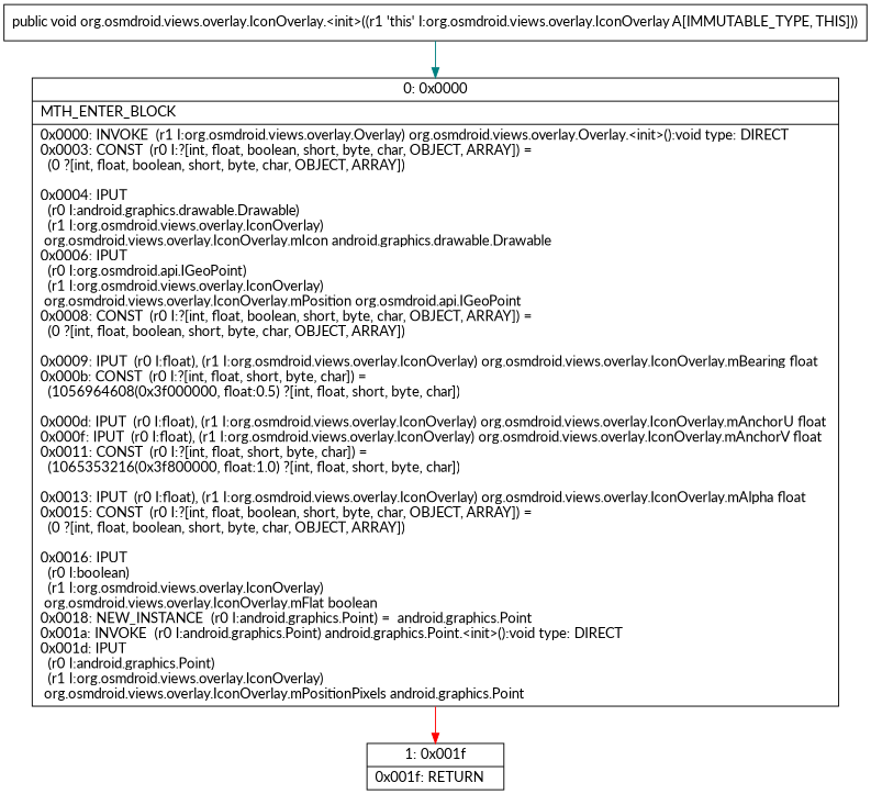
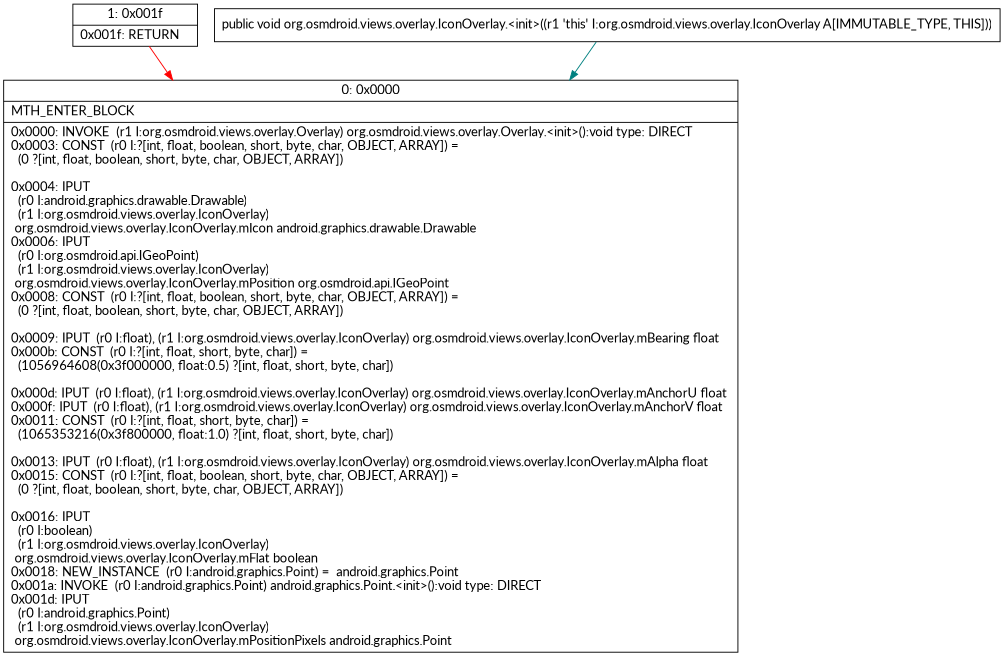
  digraph {
    fontname=Lato
    node [shape=record fontname=Lato]
    edge [fontname=Lato]
    n1 [label="{0\:\ 0x0000|MTH_ENTER_BLOCK\l|0x0000: INVOKE  (r1 I:org.osmdroid.views.overlay.Overlay) org.osmdroid.views.overlay.Overlay.\<init\>():void type: DIRECT \l0x0003: CONST  (r0 I:?[int, float, boolean, short, byte, char, OBJECT, ARRAY]) = \l  (0 ?[int, float, boolean, short, byte, char, OBJECT, ARRAY])\l \l0x0004: IPUT  \l  (r0 I:android.graphics.drawable.Drawable)\l  (r1 I:org.osmdroid.views.overlay.IconOverlay)\l org.osmdroid.views.overlay.IconOverlay.mIcon android.graphics.drawable.Drawable \l0x0006: IPUT  \l  (r0 I:org.osmdroid.api.IGeoPoint)\l  (r1 I:org.osmdroid.views.overlay.IconOverlay)\l org.osmdroid.views.overlay.IconOverlay.mPosition org.osmdroid.api.IGeoPoint \l0x0008: CONST  (r0 I:?[int, float, boolean, short, byte, char, OBJECT, ARRAY]) = \l  (0 ?[int, float, boolean, short, byte, char, OBJECT, ARRAY])\l \l0x0009: IPUT  (r0 I:float), (r1 I:org.osmdroid.views.overlay.IconOverlay) org.osmdroid.views.overlay.IconOverlay.mBearing float \l0x000b: CONST  (r0 I:?[int, float, short, byte, char]) = \l  (1056964608(0x3f000000, float:0.5) ?[int, float, short, byte, char])\l \l0x000d: IPUT  (r0 I:float), (r1 I:org.osmdroid.views.overlay.IconOverlay) org.osmdroid.views.overlay.IconOverlay.mAnchorU float \l0x000f: IPUT  (r0 I:float), (r1 I:org.osmdroid.views.overlay.IconOverlay) org.osmdroid.views.overlay.IconOverlay.mAnchorV float \l0x0011: CONST  (r0 I:?[int, float, short, byte, char]) = \l  (1065353216(0x3f800000, float:1.0) ?[int, float, short, byte, char])\l \l0x0013: IPUT  (r0 I:float), (r1 I:org.osmdroid.views.overlay.IconOverlay) org.osmdroid.views.overlay.IconOverlay.mAlpha float \l0x0015: CONST  (r0 I:?[int, float, boolean, short, byte, char, OBJECT, ARRAY]) = \l  (0 ?[int, float, boolean, short, byte, char, OBJECT, ARRAY])\l \l0x0016: IPUT  \l  (r0 I:boolean)\l  (r1 I:org.osmdroid.views.overlay.IconOverlay)\l org.osmdroid.views.overlay.IconOverlay.mFlat boolean \l0x0018: NEW_INSTANCE  (r0 I:android.graphics.Point) =  android.graphics.Point \l0x001a: INVOKE  (r0 I:android.graphics.Point) android.graphics.Point.\<init\>():void type: DIRECT \l0x001d: IPUT  \l  (r0 I:android.graphics.Point)\l  (r1 I:org.osmdroid.views.overlay.IconOverlay)\l org.osmdroid.views.overlay.IconOverlay.mPositionPixels android.graphics.Point \l}"]
    n2 [label="{1\:\ 0x001f|0x001f: RETURN   \l}"]
    n3 [label="{public void org.osmdroid.views.overlay.IconOverlay.\<init\>((r1 'this' I:org.osmdroid.views.overlay.IconOverlay A[IMMUTABLE_TYPE, THIS])) }"]
-   n1 -> n2 [color=red]
+   n2 -> n1 [color=red]
    n3 -> n1 [color=teal]
  }
